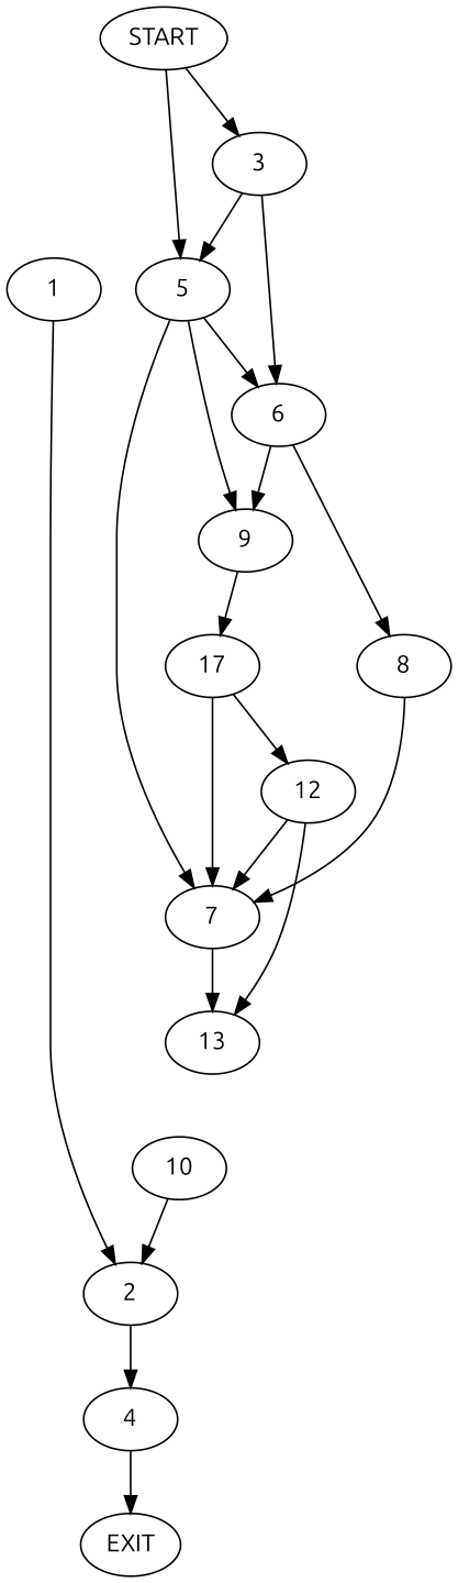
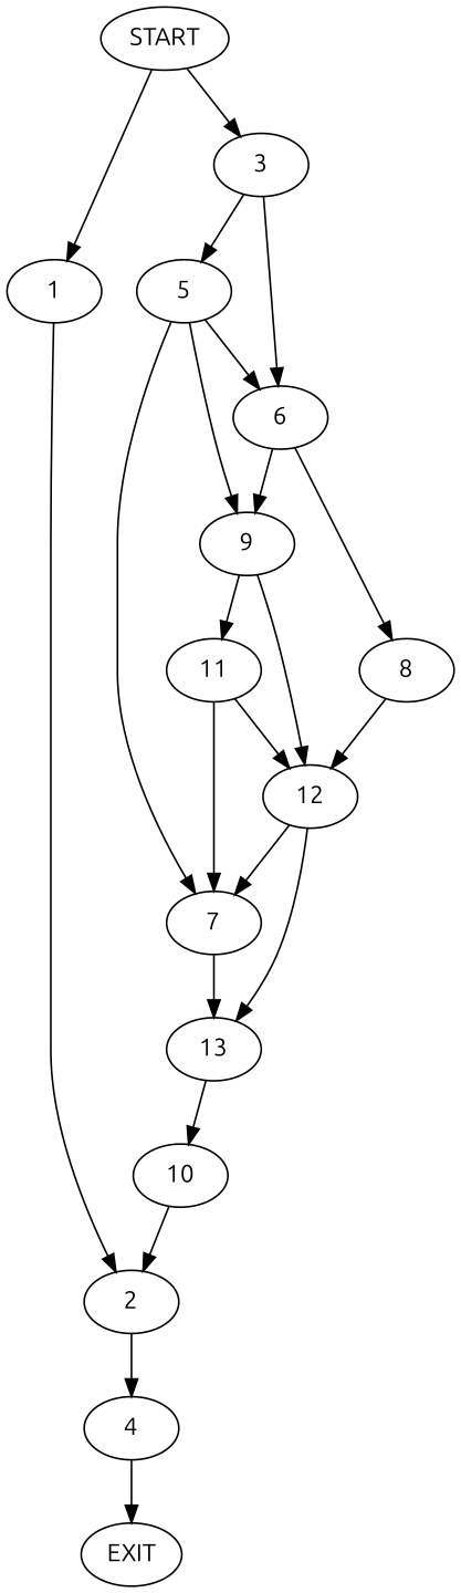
  digraph {
    fontname=Ubuntu
    node [fontname=Ubuntu]
    edge [fontname=Ubuntu]
    n1 [label=START]
    1
    3
    2
    n5 [label=EXIT]
    4
    5
    6
    7
    9
    8
    13
-   11 [label=17]
+   11
    12
    10
-   n1 -> 5
+   n1 -> 1
    n1 -> 3
    1 -> 2
    3 -> 5
    3 -> 6
    2 -> 4
    4 -> n5
    5 -> 6
    5 -> 7
    5 -> 9
    6 -> 9
    6 -> 8
    7 -> 13
    9 -> 11
-   8 -> 7
+   9 -> 12
+   8 -> 12
+   13 -> 10
    11 -> 7
    11 -> 12
    12 -> 7
    12 -> 13
    10 -> 2
  }
